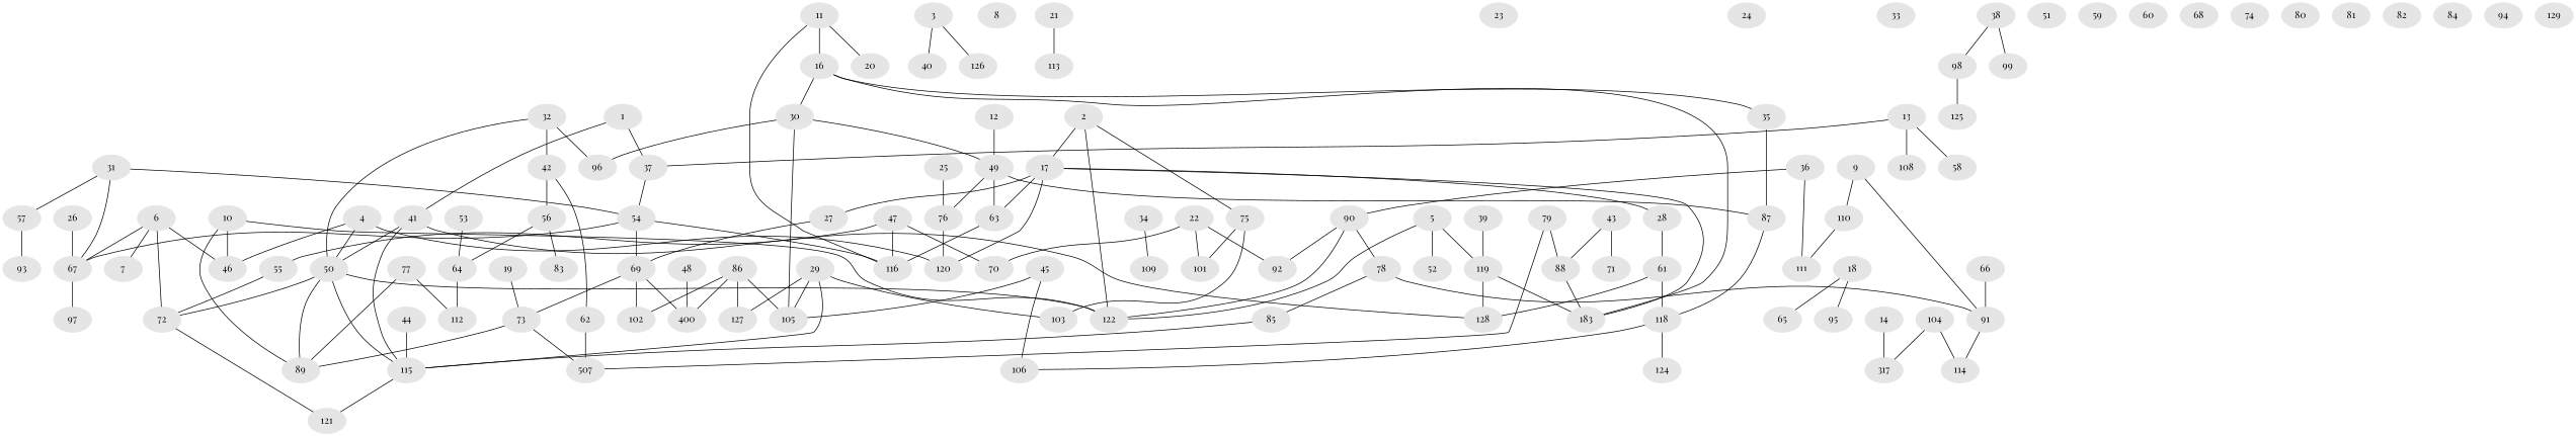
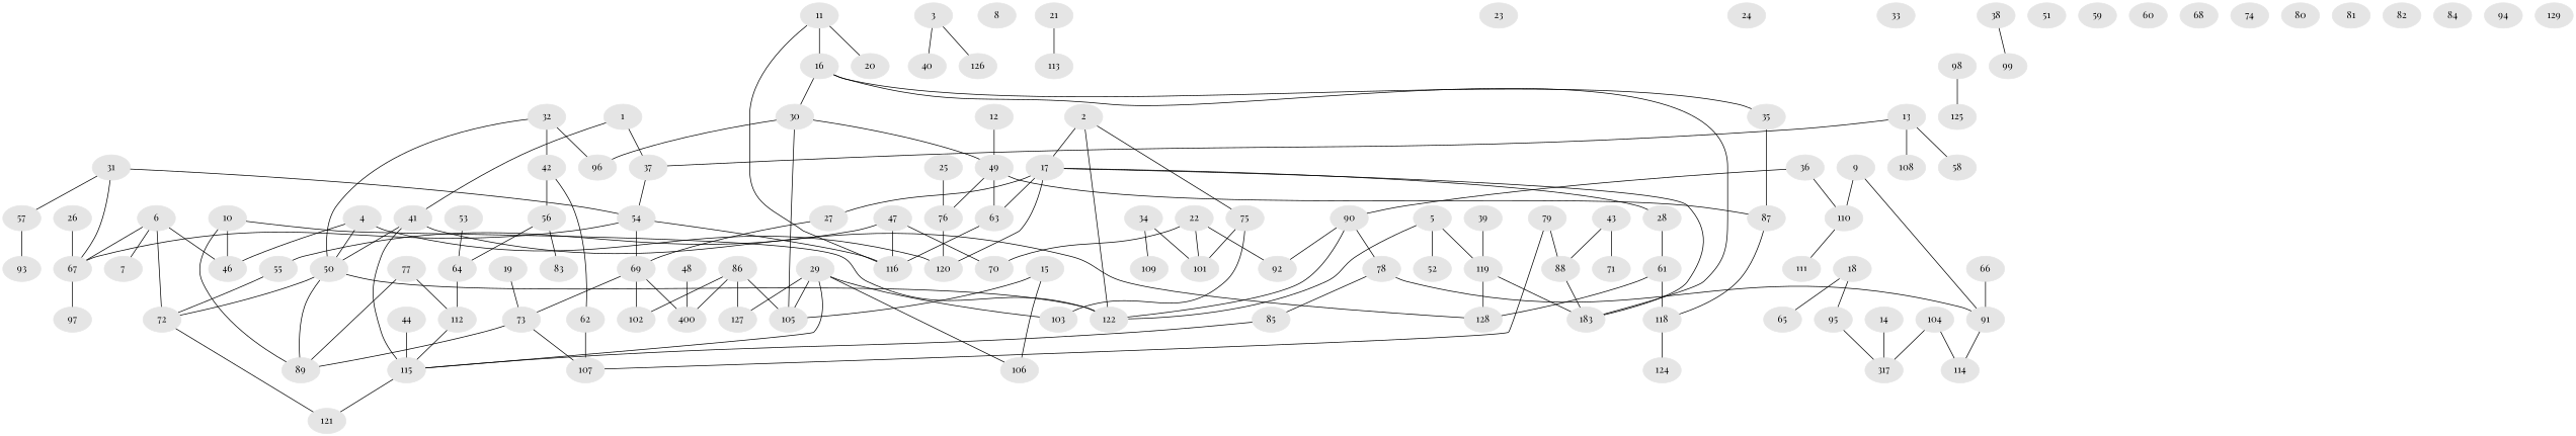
  graph {
    fontname="Playfair Display"
    node [color=gray90 fontname="Playfair Display" style=filled]
    edge [fontname="Playfair Display"]
    1
    37
    41
    54
    50
    115
    128
    2
    17
    75
    122
    120
    n13 [label=183]
    27
    28
    63
    101
    103
    3
    40
    126
    4
    46
    72
    89
    5
    52
    119
    6
    7
    67
    97
    121
    8
    9
    91
    110
    114
    111
    10
    11
    16
    20
    116
    30
    35
    12
    49
    76
    87
    13
    58
    108
    n54 [label=317]
    14
-   15 [label=45]
+   15
    105
    106
    96
    32
    42
    69
    61
    18
    65
    95
    19
    73
-   107 [label=507]
+   107
    21
    113
    22
    70
    92
    78
    85
    23
    24
    25
    26
    n81 [label=400]
    102
    118
    29
    127
    31
    57
    93
    56
    62
    33
    34
    109
    36
    90
    38
    98
    99
    125
    39
    64
    83
    43
    71
    88
    44
    47
    55
    48
    51
    53
    112
    59
    60
    124
    66
    68
    74
    77
    79
    80
    81
    82
    84
    86
    94
    104
    129
    1 -- 37
    1 -- 41
    37 -- 54
    41 -- 50
    41 -- 115
    41 -- 128
    54 -- 67
    54 -- 116
    54 -- 69
    50 -- 122
    50 -- 72
    50 -- 89
    115 -- 121
    2 -- 17
    2 -- 75
    2 -- 122
    17 -- 120
    17 -- n13
    17 -- 27
    17 -- 28
    17 -- 63
    75 -- 101
    75 -- 103
    27 -- 69
    28 -- 61
    63 -- 116
    3 -- 40
    3 -- 126
    4 -- 50
    4 -- 120
    4 -- 46
    72 -- 121
    5 -- 122
    5 -- 52
    5 -- 119
    119 -- 128
    119 -- n13
    6 -- 46
    6 -- 72
    6 -- 7
    6 -- 67
    67 -- 97
    9 -- 91
    9 -- 110
    91 -- 114
    110 -- 111
    10 -- 122
    10 -- 46
    10 -- 89
    11 -- 16
    11 -- 20
    11 -- 116
    16 -- n13
    16 -- 30
    16 -- 35
    30 -- 49
    30 -- 105
    30 -- 96
    35 -- 87
    12 -- 49
    49 -- 63
    49 -- 76
    49 -- 87
    76 -- 120
    87 -- 118
    13 -- 37
    13 -- 58
    13 -- 108
    14 -- n54
    15 -- 105
    15 -- 106
    32 -- 50
    32 -- 96
    32 -- 42
    42 -- 56
    42 -- 62
    69 -- 73
    69 -- n81
    69 -- 102
    61 -- 128
    61 -- 118
    18 -- 65
    18 -- 95
+   95 -- n54
    19 -- 73
    73 -- 89
    73 -- 107
    21 -- 113
    22 -- 101
    22 -- 70
    22 -- 92
    78 -- 91
    78 -- 85
    85 -- 115
    25 -- 76
    26 -- 67
    118 -- 124
    29 -- 115
    29 -- 103
    29 -- 105
-   118 -- 106
+   29 -- 106
    29 -- 127
    31 -- 54
    31 -- 67
    31 -- 57
    57 -- 93
    56 -- 64
    56 -- 83
    62 -- 107
+   34 -- 101
    34 -- 109
-   36 -- 111
+   36 -- 110
    36 -- 90
    90 -- 122
    90 -- 92
    90 -- 78
-   38 -- 98
    38 -- 99
    98 -- 125
    39 -- 119
    64 -- 112
    43 -- 71
    43 -- 88
    88 -- n13
    44 -- 115
    47 -- 116
    47 -- 70
    47 -- 55
    55 -- 72
    48 -- n81
    53 -- 64
-   50 -- 115
+   112 -- 115
    66 -- 91
    77 -- 89
    77 -- 112
    79 -- 107
    79 -- 88
    86 -- 105
    86 -- n81
    86 -- 102
    86 -- 127
    104 -- 114
    104 -- n54
  }
